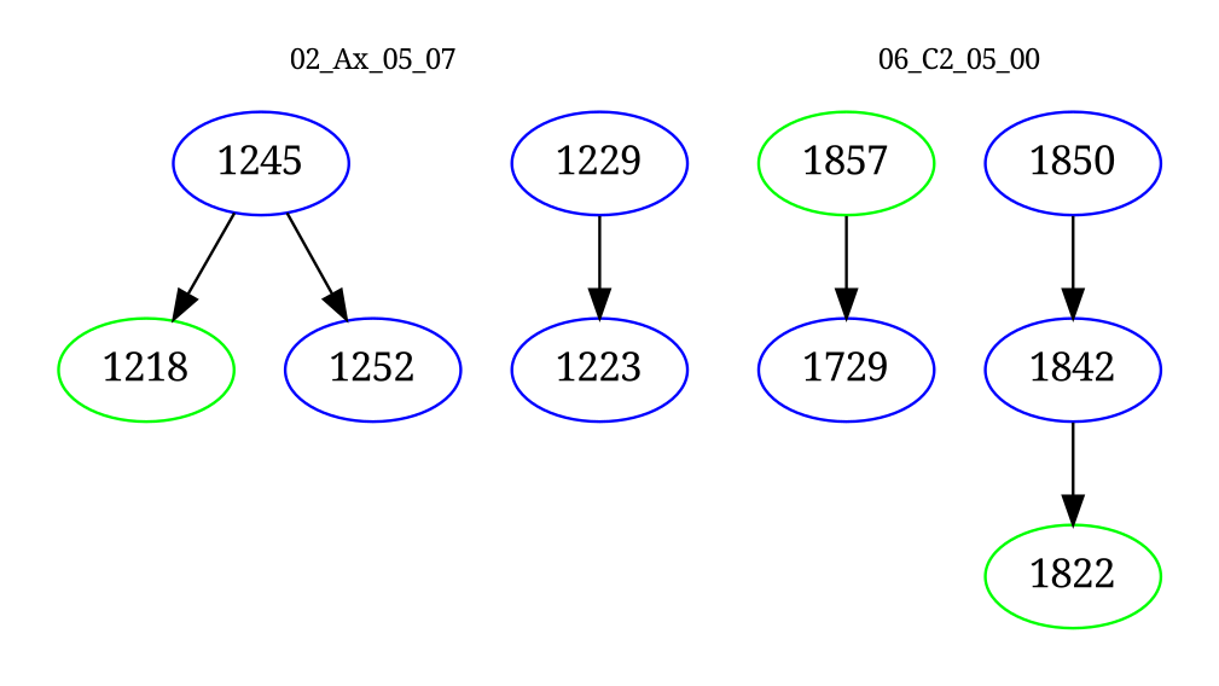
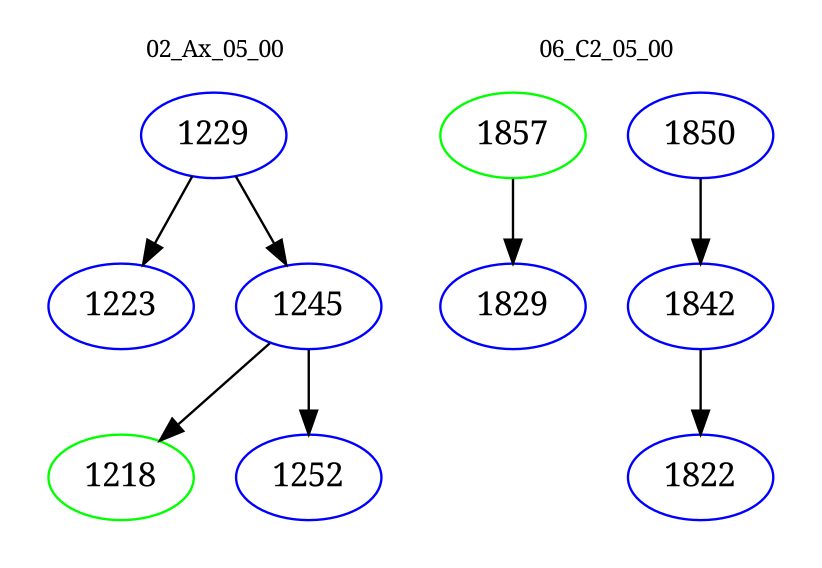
  digraph {
    fontname="Noto Serif"
    node [color=blue fontname="Noto Serif"]
    edge [color=black fontname="Noto Serif"]
    n1 [label=1229]
    n2 [label=1223]
    n3 [label=1245]
    n4 [color=green label=1218]
    n5 [label=1252]
    n6 [label=1850]
    n7 [label=1842]
    n8 [color=green label=1857]
-   n9 [color=green label=1822]
-   n10 [label=1729]
+   n9 [label=1822]
+   n10 [label=1829]
    subgraph cluster_1 {
      color=white
      fontsize=10
-     label="02_Ax_05_07"
+     label="02_Ax_05_00"
      n1
      n2
      n3
      n4
      n5
    }
    subgraph cluster_2 {
      color=white
      fontsize=10
      label="06_C2_05_00"
      n6
      n7
      n8
      n9
      n10
    }
    n1 -> n2
+   n1 -> n3
    n3 -> n4
    n3 -> n5
    n6 -> n7
    n7 -> n9
    n8 -> n10
  }
